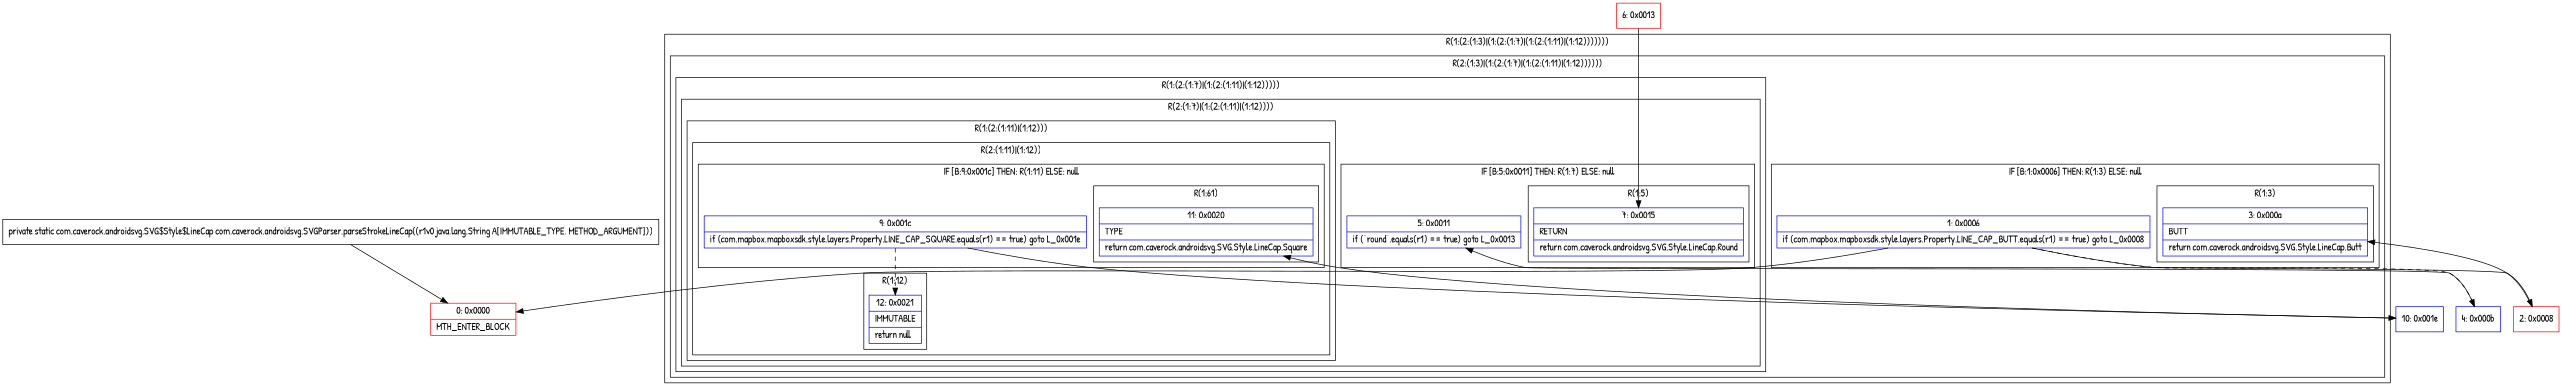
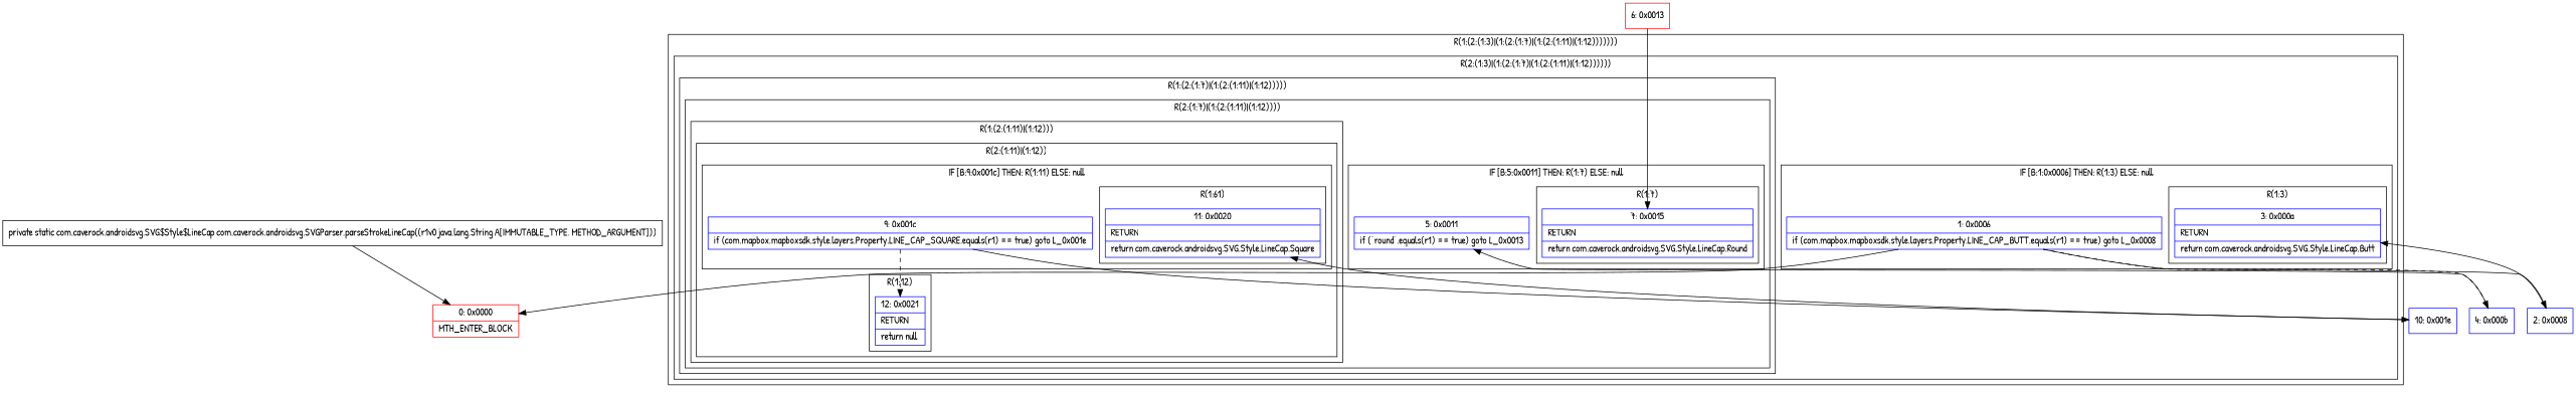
  digraph {
    fontname="Patrick Hand"
    node [color=blue fontname="Patrick Hand" shape=record]
    edge [fontname="Patrick Hand"]
-   n1 [label="{3\:\ 0x000a|BUTT\l|return com.caverock.androidsvg.SVG.Style.LineCap.Butt\l}"]
+   n1 [label="{3\:\ 0x000a|RETURN\l|return com.caverock.androidsvg.SVG.Style.LineCap.Butt\l}"]
    n2 [label="{1\:\ 0x0006|if (com.mapbox.mapboxsdk.style.layers.Property.LINE_CAP_BUTT.equals(r1) == true) goto L_0x0008\l}"]
    n3 [label="{7\:\ 0x0015|RETURN\l|return com.caverock.androidsvg.SVG.Style.LineCap.Round\l}"]
    n4 [label="{5\:\ 0x0011|if (\"round\".equals(r1) == true) goto L_0x0013\l}"]
-   n5 [label="{11\:\ 0x0020|TYPE\l|return com.caverock.androidsvg.SVG.Style.LineCap.Square\l}"]
+   n5 [label="{11\:\ 0x0020|RETURN\l|return com.caverock.androidsvg.SVG.Style.LineCap.Square\l}"]
    n6 [label="{9\:\ 0x001c|if (com.mapbox.mapboxsdk.style.layers.Property.LINE_CAP_SQUARE.equals(r1) == true) goto L_0x001e\l}"]
-   n7 [label="{12\:\ 0x0021|IMMUTABLE\l|return null\l}"]
-   n8 [color=red label="{2\:\ 0x0008}"]
+   n7 [label="{12\:\ 0x0021|RETURN\l|return null\l}"]
+   n8 [label="{2\:\ 0x0008}"]
    n9 [label="{4\:\ 0x000b}"]
    n10 [color=red label="{0\:\ 0x0000|MTH_ENTER_BLOCK\l}"]
    n11 [label="{10\:\ 0x001e}"]
    n12 [color=red label="{6\:\ 0x0013}"]
    n13 [label="{private static com.caverock.androidsvg.SVG$Style$LineCap com.caverock.androidsvg.SVGParser.parseStrokeLineCap((r1v0 java.lang.String A[IMMUTABLE_TYPE, METHOD_ARGUMENT])) }" color=""]
    subgraph cluster_1 {
      label="R(1:(2:(1:3)|(1:(2:(1:7)|(1:(2:(1:11)|(1:12)))))))"
      subgraph cluster_2 {
        label="R(2:(1:3)|(1:(2:(1:7)|(1:(2:(1:11)|(1:12))))))"
        subgraph cluster_3 {
          label="IF [B:1:0x0006] THEN: R(1:3) ELSE: null"
          n2
          subgraph cluster_4 {
            label="R(1:3)"
            n1
          }
        }
        subgraph cluster_5 {
          label="R(1:(2:(1:7)|(1:(2:(1:11)|(1:12)))))"
          subgraph cluster_6 {
            label="R(2:(1:7)|(1:(2:(1:11)|(1:12))))"
            subgraph cluster_7 {
              label="IF [B:5:0x0011] THEN: R(1:7) ELSE: null"
              n4
              subgraph cluster_8 {
-               label="R(1:5)"
+               label="R(1:7)"
                n3
              }
            }
            subgraph cluster_9 {
              label="R(1:(2:(1:11)|(1:12)))"
              subgraph cluster_10 {
                label="R(2:(1:11)|(1:12))"
                subgraph cluster_11 {
                  label="IF [B:9:0x001c] THEN: R(1:11) ELSE: null"
                  n6
                  subgraph cluster_12 {
                    label="R(1:61)"
                    n5
                  }
                }
                subgraph cluster_13 {
                  label="R(1:12)"
                  n7
                }
              }
            }
          }
        }
      }
    }
    n2 -> n8
    n2 -> n9 [style=dashed]
    n2 -> n10
    n6 -> n7 [style=dashed]
    n6 -> n11
    n8 -> n1
    n9 -> n4
    n11 -> n5
    n12 -> n3
    n13 -> n10
  }
